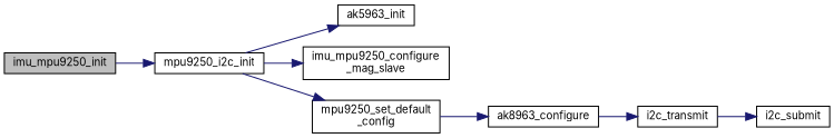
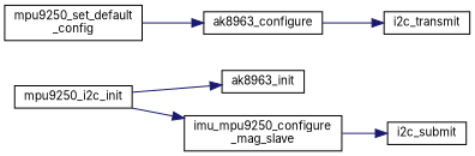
  digraph {
    fontname=Inter
    rankdir=LR
    node [color=black fillcolor=white fontname=Inter fontsize=10 shape=record style=filled]
    edge [color=midnightblue fontname=Inter fontsize=10 labelfontname=FreeSans labelfontsize=10 style=solid]
-   n1 [fillcolor=grey75 fontcolor=black height=0.2 label=imu_mpu9250_init width=0.4]
    n2 [height=0.2 label=mpu9250_i2c_init width=0.4]
-   n3 [height=0.2 label=ak5963_init width=0.4]
+   n3 [height=0.2 label=ak8963_init width=0.4]
    n4 [height=0.2 label="imu_mpu9250_configure\l_mag_slave" width=0.4]
    n5 [height=0.2 label="mpu9250_set_default\l_config" width=0.4]
    n6 [height=0.2 label=ak8963_configure width=0.4]
    n7 [height=0.2 label=i2c_transmit width=0.4]
    n8 [height=0.2 label=i2c_submit width=0.4]
-   n1 -> n2
    n2 -> n3
    n2 -> n4
-   n2 -> n5
    n5 -> n6
    n6 -> n7
-   n7 -> n8
+   n4 -> n8
  }
